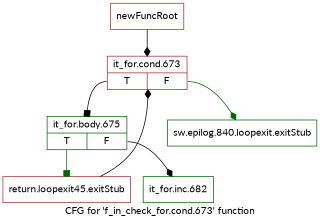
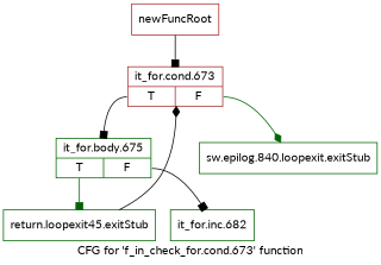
  digraph {
    fontname=Lato
    label="CFG for 'f_in_check_for.cond.673' function"
    node [color=brown fontname=Lato shape=record]
    edge [arrowhead=diamond color=black fontname=Lato]
    n1 [label="{newFuncRoot}"]
    n2 [label="{it_for.cond.673|{<s0>T|<s1>F}}"]
    n3 [color=darkgreen label="{sw.epilog.840.loopexit.exitStub}"]
    n4 [color=darkgreen label="{it_for.body.675|{<s0>T|<s1>F}}"]
-   n5 [label="{return.loopexit45.exitStub}"]
+   n5 [color=darkgreen label="{return.loopexit45.exitStub}"]
    n6 [color=darkgreen label="{it_for.inc.682}"]
-   n1 -> n2
+   n1 -> n2 [arrowhead=box]
    n2 -> n3 [color=darkgreen tailport=s1]
    n2 -> n4 [arrowhead=box tailport=s0]
    n4 -> n5 [arrowhead=box color=darkgreen tailport=s0]
-   n4 -> n6 [tailport=s1]
+   n4 -> n6 [arrowhead=box tailport=s1]
    n5 -> n2
  }
